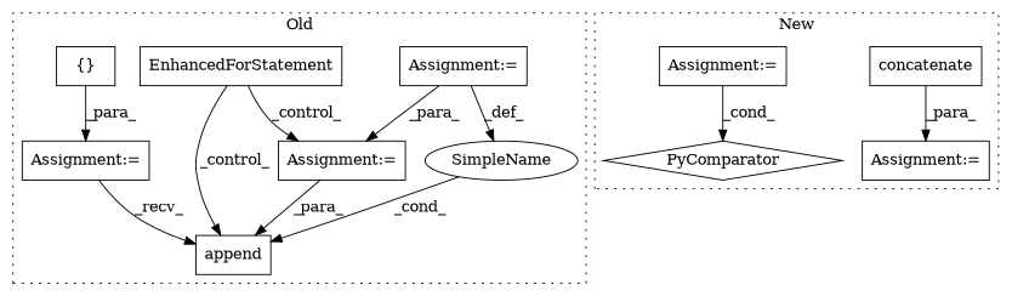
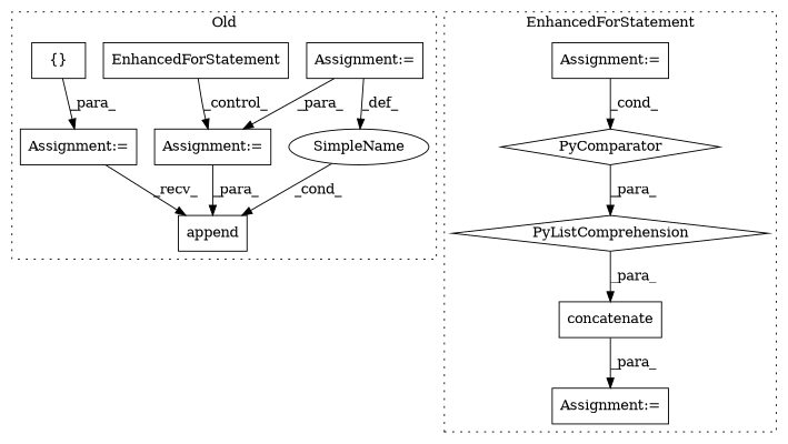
  digraph {
    node [a=7 l=1 s="937,1056" shape=box]
    n1 [a=32 l="7,1" label=append s="1124,1181"]
    n2 [label="Assignment:=" s=1076]
    n3 [l="73,2" label="Assignment:="]
    n4 [a=70 l="73,2" label=EnhancedForStatement]
    n5 [a=4 l=2 label="{}" s=929]
    n6 [label="Assignment:=" s=919]
    n7 [a=42 l=11 label=SimpleName s=1014 shape=ellipse]
    n8 [a=32 l="23,1" label=concatenate s="726,860"]
    n9 [label="Assignment:=" s=711]
    n10 [l=33 label="Assignment:=" s=823]
+   n11 [a=109 l=115 label=PyListComprehension s=749 shape=diamond]
    n12 [a=113 l=33 label=PyComparator s=823 shape=diamond]
    subgraph cluster_1 {
      label=Old
      style=dotted
      n1
      n2
      n3
      n4
      n5
      n6
      n7
    }
    subgraph cluster_2 {
-     label=New
+     label=EnhancedForStatement
      style=dotted
      n8
      n9
      n10
+     n11
      n12
    }
    n2 -> n1 [label=_para_]
    n3 -> n2 [label=_para_]
    n3 -> n7 [label=_def_]
-   n4 -> n1 [label=_control_]
    n4 -> n2 [label=_control_]
    n5 -> n6 [label=_para_]
    n6 -> n1 [label=_recv_]
    n7 -> n1 [label=_cond_]
    n8 -> n9 [label=_para_]
    n10 -> n12 [label=_cond_]
+   n11 -> n8 [label=_para_]
+   n12 -> n11 [label=_para_]
  }
